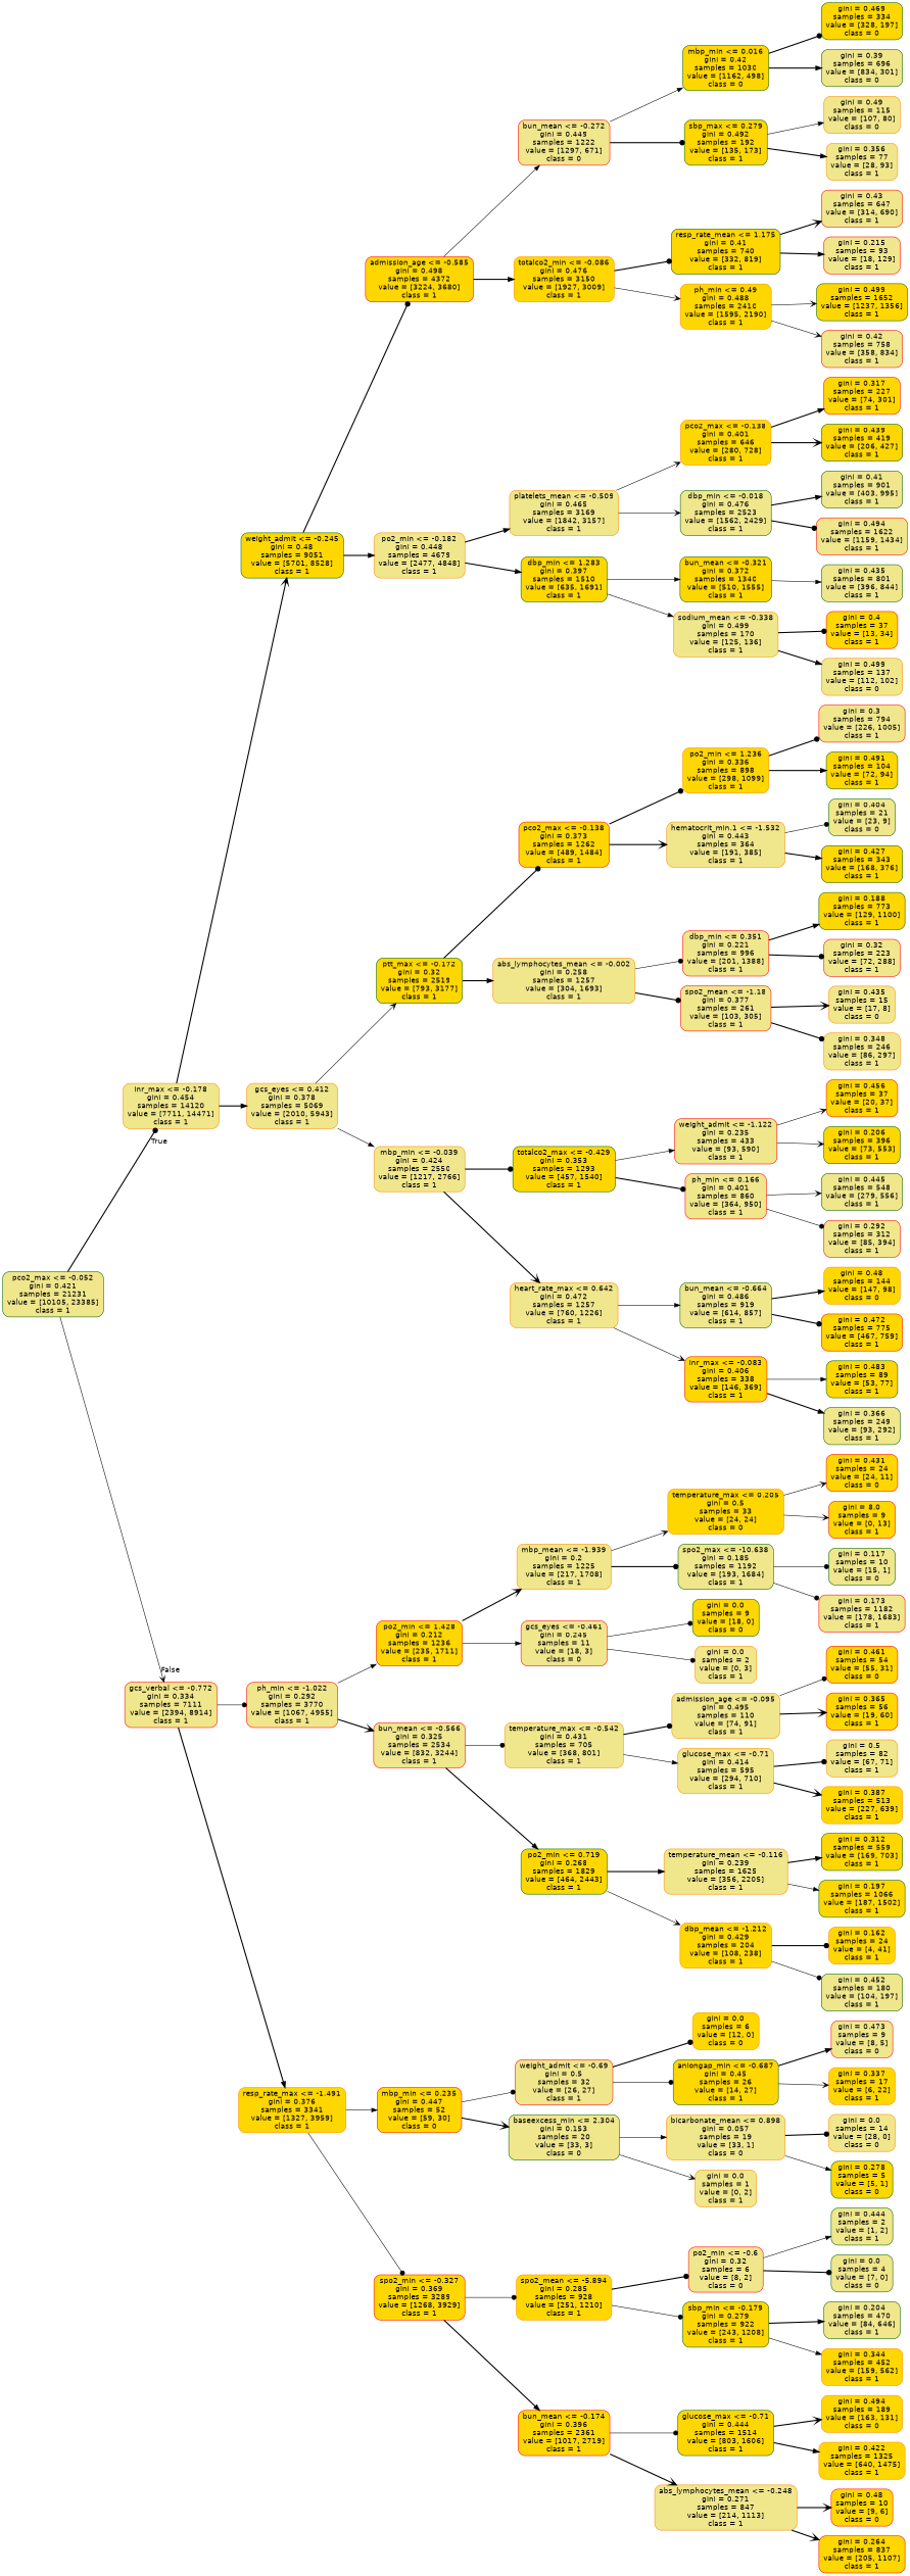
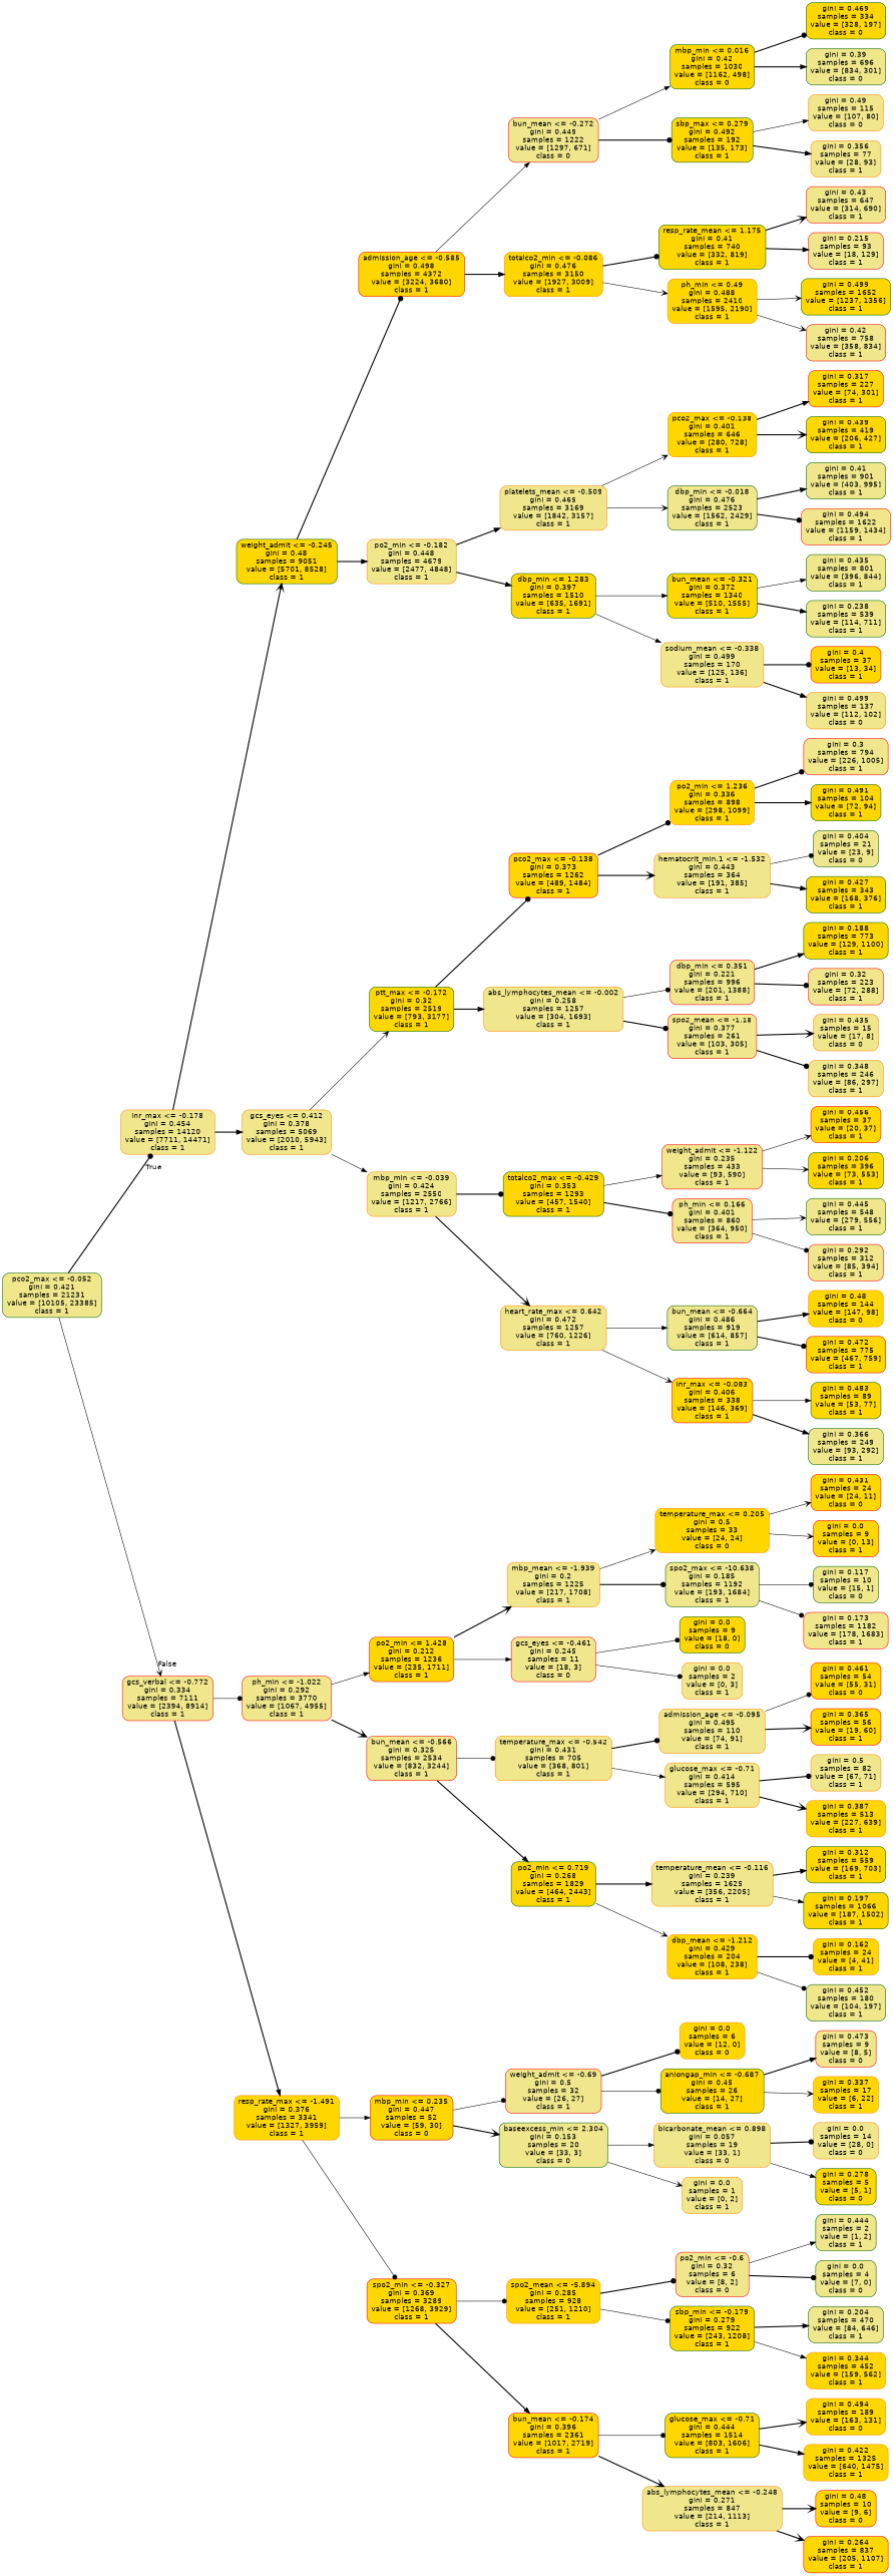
  digraph {
    rankdir=LR
    node [color=darkgreen fillcolor=khaki fontname=helvetica shape=box style="filled, rounded"]
    edge [arrowhead=normal fontname=helvetica style=bold]
    n1 [label="pco2_max <= -0.052\ngini = 0.421\nsamples = 21231\nvalue = [10105, 23385]\nclass = 1"]
    n2 [color=darkorange label="inr_max <= -0.178\ngini = 0.454\nsamples = 14120\nvalue = [7711, 14471]\nclass = 1"]
    n3 [color=red label="gcs_verbal <= -0.772\ngini = 0.334\nsamples = 7111\nvalue = [2394, 8914]\nclass = 1"]
    n4 [fillcolor=gold label="weight_admit <= -0.245\ngini = 0.48\nsamples = 9051\nvalue = [5701, 8528]\nclass = 1"]
    n5 [color=darkorange label="gcs_eyes <= 0.412\ngini = 0.378\nsamples = 5069\nvalue = [2010, 5943]\nclass = 1"]
    n6 [color=red label="ph_min <= -1.022\ngini = 0.292\nsamples = 3770\nvalue = [1067, 4955]\nclass = 1"]
    n7 [color=darkorange fillcolor=gold label="resp_rate_max <= -1.491\ngini = 0.376\nsamples = 3341\nvalue = [1327, 3959]\nclass = 1"]
    n8 [color=red fillcolor=gold label="admission_age <= -0.585\ngini = 0.498\nsamples = 4372\nvalue = [3224, 3680]\nclass = 1"]
    n9 [color=darkorange label="po2_min <= -0.182\ngini = 0.448\nsamples = 4679\nvalue = [2477, 4848]\nclass = 1"]
    n10 [fillcolor=gold label="ptt_max <= -0.172\ngini = 0.32\nsamples = 2519\nvalue = [793, 3177]\nclass = 1"]
    n11 [color=darkorange label="mbp_min <= -0.039\ngini = 0.424\nsamples = 2550\nvalue = [1217, 2766]\nclass = 1"]
    n12 [color=red label="bun_mean <= -0.272\ngini = 0.449\nsamples = 1222\nvalue = [1297, 671]\nclass = 0"]
    n13 [color=darkorange fillcolor=gold label="totalco2_min <= -0.086\ngini = 0.476\nsamples = 3150\nvalue = [1927, 3009]\nclass = 1"]
    n14 [color=darkorange label="platelets_mean <= -0.509\ngini = 0.465\nsamples = 3169\nvalue = [1842, 3157]\nclass = 1"]
    n15 [fillcolor=gold label="dbp_min <= 1.283\ngini = 0.397\nsamples = 1510\nvalue = [635, 1691]\nclass = 1"]
    n16 [fillcolor=gold label="mbp_min <= 0.016\ngini = 0.42\nsamples = 1030\nvalue = [1162, 498]\nclass = 0"]
    n17 [fillcolor=gold label="sbp_max <= 0.279\ngini = 0.492\nsamples = 192\nvalue = [135, 173]\nclass = 1"]
    n18 [fillcolor=gold label="resp_rate_mean <= 1.175\ngini = 0.41\nsamples = 740\nvalue = [332, 819]\nclass = 1"]
    n19 [color=darkorange fillcolor=gold label="ph_min <= 0.49\ngini = 0.488\nsamples = 2410\nvalue = [1595, 2190]\nclass = 1"]
    n20 [fillcolor=gold label="gini = 0.469\nsamples = 334\nvalue = [328, 197]\nclass = 0"]
    n21 [label="gini = 0.39\nsamples = 696\nvalue = [834, 301]\nclass = 0"]
    n22 [color=darkorange label="gini = 0.49\nsamples = 115\nvalue = [107, 80]\nclass = 0"]
    n23 [color=darkorange label="gini = 0.356\nsamples = 77\nvalue = [28, 93]\nclass = 1"]
    n24 [color=red label="gini = 0.43\nsamples = 647\nvalue = [314, 690]\nclass = 1"]
    n25 [color=red label="gini = 0.215\nsamples = 93\nvalue = [18, 129]\nclass = 1"]
    n26 [fillcolor=gold label="gini = 0.499\nsamples = 1652\nvalue = [1237, 1356]\nclass = 1"]
    n27 [color=red label="gini = 0.42\nsamples = 758\nvalue = [358, 834]\nclass = 1"]
    n28 [color=darkorange fillcolor=gold label="pco2_max <= -0.138\ngini = 0.401\nsamples = 646\nvalue = [280, 728]\nclass = 1"]
    n29 [label="dbp_min <= -0.018\ngini = 0.476\nsamples = 2523\nvalue = [1562, 2429]\nclass = 1"]
    n30 [fillcolor=gold label="bun_mean <= -0.321\ngini = 0.372\nsamples = 1340\nvalue = [510, 1555]\nclass = 1"]
    n31 [color=darkorange label="sodium_mean <= -0.338\ngini = 0.499\nsamples = 170\nvalue = [125, 136]\nclass = 1"]
    n32 [color=red fillcolor=gold label="gini = 0.317\nsamples = 227\nvalue = [74, 301]\nclass = 1"]
    n33 [fillcolor=gold label="gini = 0.439\nsamples = 419\nvalue = [206, 427]\nclass = 1"]
    n34 [label="gini = 0.41\nsamples = 901\nvalue = [403, 995]\nclass = 1"]
    n35 [color=red label="gini = 0.494\nsamples = 1622\nvalue = [1159, 1434]\nclass = 1"]
    n36 [label="gini = 0.435\nsamples = 801\nvalue = [396, 844]\nclass = 1"]
+   n37 [label="gini = 0.238\nsamples = 539\nvalue = [114, 711]\nclass = 1"]
    n38 [color=red fillcolor=gold label="gini = 0.4\nsamples = 37\nvalue = [13, 34]\nclass = 1"]
    n39 [color=darkorange label="gini = 0.499\nsamples = 137\nvalue = [112, 102]\nclass = 0"]
    n40 [color=red fillcolor=gold label="pco2_max <= -0.138\ngini = 0.373\nsamples = 1262\nvalue = [489, 1484]\nclass = 1"]
    n41 [color=darkorange label="abs_lymphocytes_mean <= -0.002\ngini = 0.258\nsamples = 1257\nvalue = [304, 1693]\nclass = 1"]
    n42 [fillcolor=gold label="totalco2_max <= -0.429\ngini = 0.353\nsamples = 1293\nvalue = [457, 1540]\nclass = 1"]
    n43 [color=darkorange label="heart_rate_max <= 0.642\ngini = 0.472\nsamples = 1257\nvalue = [760, 1226]\nclass = 1"]
    n44 [color=darkorange fillcolor=gold label="po2_min <= 1.236\ngini = 0.336\nsamples = 898\nvalue = [298, 1099]\nclass = 1"]
    n45 [color=darkorange label="hematocrit_min.1 <= -1.532\ngini = 0.443\nsamples = 364\nvalue = [191, 385]\nclass = 1"]
    n46 [color=red label="dbp_min <= 0.351\ngini = 0.221\nsamples = 996\nvalue = [201, 1388]\nclass = 1"]
    n47 [color=red label="spo2_mean <= -1.18\ngini = 0.377\nsamples = 261\nvalue = [103, 305]\nclass = 1"]
    n48 [color=red label="gini = 0.3\nsamples = 794\nvalue = [226, 1005]\nclass = 1"]
    n49 [fillcolor=gold label="gini = 0.491\nsamples = 104\nvalue = [72, 94]\nclass = 1"]
    n50 [label="gini = 0.404\nsamples = 21\nvalue = [23, 9]\nclass = 0"]
    n51 [fillcolor=gold label="gini = 0.427\nsamples = 343\nvalue = [168, 376]\nclass = 1"]
    n52 [fillcolor=gold label="gini = 0.188\nsamples = 773\nvalue = [129, 1100]\nclass = 1"]
    n53 [color=red label="gini = 0.32\nsamples = 223\nvalue = [72, 288]\nclass = 1"]
    n54 [color=darkorange label="gini = 0.435\nsamples = 15\nvalue = [17, 8]\nclass = 0"]
    n55 [color=darkorange label="gini = 0.348\nsamples = 246\nvalue = [86, 297]\nclass = 1"]
    n56 [color=red label="weight_admit <= -1.122\ngini = 0.235\nsamples = 433\nvalue = [93, 590]\nclass = 1"]
    n57 [color=red label="ph_min <= 0.166\ngini = 0.401\nsamples = 860\nvalue = [364, 950]\nclass = 1"]
    n58 [label="bun_mean <= -0.664\ngini = 0.486\nsamples = 919\nvalue = [614, 857]\nclass = 1"]
    n59 [color=red fillcolor=gold label="inr_max <= -0.083\ngini = 0.406\nsamples = 338\nvalue = [146, 369]\nclass = 1"]
    n60 [color=red fillcolor=gold label="gini = 0.456\nsamples = 37\nvalue = [20, 37]\nclass = 1"]
    n61 [fillcolor=gold label="gini = 0.206\nsamples = 396\nvalue = [73, 553]\nclass = 1"]
    n62 [label="gini = 0.445\nsamples = 548\nvalue = [279, 556]\nclass = 1"]
    n63 [color=red label="gini = 0.292\nsamples = 312\nvalue = [85, 394]\nclass = 1"]
    n64 [color=darkorange fillcolor=gold label="gini = 0.48\nsamples = 144\nvalue = [147, 98]\nclass = 0"]
    n65 [color=red fillcolor=gold label="gini = 0.472\nsamples = 775\nvalue = [467, 759]\nclass = 1"]
    n66 [fillcolor=gold label="gini = 0.483\nsamples = 89\nvalue = [53, 77]\nclass = 1"]
    n67 [label="gini = 0.366\nsamples = 249\nvalue = [93, 292]\nclass = 1"]
    n68 [color=red fillcolor=gold label="po2_min <= 1.428\ngini = 0.212\nsamples = 1236\nvalue = [235, 1711]\nclass = 1"]
    n69 [color=red label="bun_mean <= -0.566\ngini = 0.325\nsamples = 2534\nvalue = [832, 3244]\nclass = 1"]
    n70 [color=red fillcolor=gold label="mbp_min <= 0.235\ngini = 0.447\nsamples = 52\nvalue = [59, 30]\nclass = 0"]
    n71 [color=red fillcolor=gold label="spo2_min <= -0.327\ngini = 0.369\nsamples = 3289\nvalue = [1268, 3929]\nclass = 1"]
    n72 [color=darkorange label="mbp_mean <= -1.939\ngini = 0.2\nsamples = 1225\nvalue = [217, 1708]\nclass = 1"]
    n73 [color=red label="gcs_eyes <= -0.461\ngini = 0.245\nsamples = 11\nvalue = [18, 3]\nclass = 0"]
    n74 [color=darkorange label="temperature_max <= -0.542\ngini = 0.431\nsamples = 705\nvalue = [368, 801]\nclass = 1"]
    n75 [fillcolor=gold label="po2_min <= 0.719\ngini = 0.268\nsamples = 1829\nvalue = [464, 2443]\nclass = 1"]
    n76 [color=darkorange fillcolor=gold label="temperature_max <= 0.205\ngini = 0.5\nsamples = 33\nvalue = [24, 24]\nclass = 0"]
    n77 [label="spo2_max <= -10.638\ngini = 0.185\nsamples = 1192\nvalue = [193, 1684]\nclass = 1"]
    n78 [fillcolor=gold label="gini = 0.0\nsamples = 9\nvalue = [18, 0]\nclass = 0"]
    n79 [color=darkorange label="gini = 0.0\nsamples = 2\nvalue = [0, 3]\nclass = 1"]
    n80 [color=red fillcolor=gold label="gini = 0.431\nsamples = 24\nvalue = [24, 11]\nclass = 0"]
-   n81 [color=red fillcolor=gold label="gini = 8.0\nsamples = 9\nvalue = [0, 13]\nclass = 1"]
+   n81 [color=red fillcolor=gold label="gini = 0.0\nsamples = 9\nvalue = [0, 13]\nclass = 1"]
    n82 [label="gini = 0.117\nsamples = 10\nvalue = [15, 1]\nclass = 0"]
    n83 [color=red label="gini = 0.173\nsamples = 1182\nvalue = [178, 1683]\nclass = 1"]
    n84 [color=darkorange label="admission_age <= -0.095\ngini = 0.495\nsamples = 110\nvalue = [74, 91]\nclass = 1"]
    n85 [color=darkorange label="glucose_max <= -0.71\ngini = 0.414\nsamples = 595\nvalue = [294, 710]\nclass = 1"]
    n86 [color=darkorange label="temperature_mean <= -0.116\ngini = 0.239\nsamples = 1625\nvalue = [356, 2205]\nclass = 1"]
    n87 [color=darkorange fillcolor=gold label="dbp_mean <= -1.212\ngini = 0.429\nsamples = 204\nvalue = [108, 238]\nclass = 1"]
    n88 [color=red fillcolor=gold label="gini = 0.461\nsamples = 54\nvalue = [55, 31]\nclass = 0"]
    n89 [color=red fillcolor=gold label="gini = 0.365\nsamples = 56\nvalue = [19, 60]\nclass = 1"]
    n90 [color=darkorange label="gini = 0.5\nsamples = 82\nvalue = [67, 71]\nclass = 1"]
    n91 [color=darkorange fillcolor=gold label="gini = 0.387\nsamples = 513\nvalue = [227, 639]\nclass = 1"]
    n92 [fillcolor=gold label="gini = 0.312\nsamples = 559\nvalue = [169, 703]\nclass = 1"]
    n93 [fillcolor=gold label="gini = 0.197\nsamples = 1066\nvalue = [187, 1502]\nclass = 1"]
    n94 [color=darkorange fillcolor=gold label="gini = 0.162\nsamples = 24\nvalue = [4, 41]\nclass = 1"]
    n95 [label="gini = 0.452\nsamples = 180\nvalue = [104, 197]\nclass = 1"]
    n96 [color=red label="weight_admit <= -0.69\ngini = 0.5\nsamples = 32\nvalue = [26, 27]\nclass = 1"]
    n97 [label="baseexcess_min <= 2.304\ngini = 0.153\nsamples = 20\nvalue = [33, 3]\nclass = 0"]
    n98 [color=darkorange fillcolor=gold label="spo2_mean <= -5.894\ngini = 0.285\nsamples = 928\nvalue = [251, 1210]\nclass = 1"]
    n99 [color=red fillcolor=gold label="bun_mean <= -0.174\ngini = 0.396\nsamples = 2361\nvalue = [1017, 2719]\nclass = 1"]
    n100 [color=darkorange fillcolor=gold label="gini = 0.0\nsamples = 6\nvalue = [12, 0]\nclass = 0"]
    n101 [fillcolor=gold label="aniongap_min <= -0.687\ngini = 0.45\nsamples = 26\nvalue = [14, 27]\nclass = 1"]
    n102 [color=darkorange label="bicarbonate_mean <= 0.898\ngini = 0.057\nsamples = 19\nvalue = [33, 1]\nclass = 0"]
    n103 [color=darkorange label="gini = 0.0\nsamples = 1\nvalue = [0, 2]\nclass = 1"]
    n104 [color=red label="gini = 0.473\nsamples = 9\nvalue = [8, 5]\nclass = 0"]
    n105 [color=darkorange fillcolor=gold label="gini = 0.337\nsamples = 17\nvalue = [6, 22]\nclass = 1"]
    n106 [color=darkorange label="gini = 0.0\nsamples = 14\nvalue = [28, 0]\nclass = 0"]
    n107 [fillcolor=gold label="gini = 0.278\nsamples = 5\nvalue = [5, 1]\nclass = 0"]
    n108 [color=red label="po2_min <= -0.6\ngini = 0.32\nsamples = 6\nvalue = [8, 2]\nclass = 0"]
    n109 [fillcolor=gold label="sbp_min <= -0.179\ngini = 0.279\nsamples = 922\nvalue = [243, 1208]\nclass = 1"]
    n110 [fillcolor=gold label="glucose_max <= -0.71\ngini = 0.444\nsamples = 1514\nvalue = [803, 1606]\nclass = 1"]
    n111 [color=darkorange label="abs_lymphocytes_mean <= -0.248\ngini = 0.271\nsamples = 847\nvalue = [214, 1113]\nclass = 1"]
    n112 [label="gini = 0.444\nsamples = 2\nvalue = [1, 2]\nclass = 1"]
    n113 [label="gini = 0.0\nsamples = 4\nvalue = [7, 0]\nclass = 0"]
    n114 [label="gini = 0.204\nsamples = 470\nvalue = [84, 646]\nclass = 1"]
    n115 [color=darkorange fillcolor=gold label="gini = 0.344\nsamples = 452\nvalue = [159, 562]\nclass = 1"]
    n116 [color=darkorange fillcolor=gold label="gini = 0.494\nsamples = 189\nvalue = [163, 131]\nclass = 0"]
    n117 [color=darkorange fillcolor=gold label="gini = 0.422\nsamples = 1325\nvalue = [640, 1475]\nclass = 1"]
    n118 [color=red fillcolor=gold label="gini = 0.48\nsamples = 10\nvalue = [9, 6]\nclass = 0"]
    n119 [color=red fillcolor=gold label="gini = 0.264\nsamples = 837\nvalue = [205, 1107]\nclass = 1"]
    n1 -> n2 [arrowhead=dot headlabel=True labelangle=45 labeldistance=2.5]
    n1 -> n3 [arrowhead=vee headlabel=False labelangle=-45 labeldistance=2.5 style=solid]
    n2 -> n4 [arrowhead=vee]
    n2 -> n5
    n3 -> n6 [arrowhead=dot style=solid]
    n3 -> n7
    n4 -> n8 [arrowhead=dot]
    n4 -> n9
    n5 -> n10 [arrowhead=vee style=solid]
    n5 -> n11 [style=solid]
    n6 -> n68 [style=solid]
    n6 -> n69 [arrowhead=vee]
    n7 -> n70 [style=solid]
    n7 -> n71 [arrowhead=dot style=solid]
    n8 -> n12 [style=solid]
    n8 -> n13
    n9 -> n14
    n9 -> n15
    n10 -> n40 [arrowhead=dot]
    n10 -> n41
    n11 -> n42 [arrowhead=dot]
    n11 -> n43 [arrowhead=vee]
    n12 -> n16 [style=solid]
    n12 -> n17 [arrowhead=dot]
    n13 -> n18 [arrowhead=dot]
    n13 -> n19 [arrowhead=vee style=solid]
    n14 -> n28 [arrowhead=vee style=solid]
    n14 -> n29 [arrowhead=vee style=solid]
    n15 -> n30 [style=solid]
    n15 -> n31 [style=solid]
    n16 -> n20 [arrowhead=dot]
    n16 -> n21
    n17 -> n22 [style=solid]
    n17 -> n23
    n18 -> n24 [arrowhead=vee]
    n18 -> n25
    n19 -> n26 [arrowhead=vee style=solid]
    n19 -> n27 [arrowhead=vee style=solid]
    n28 -> n32
    n28 -> n33 [arrowhead=vee]
    n29 -> n34
    n29 -> n35 [arrowhead=dot]
    n30 -> n36 [style=solid]
+   n30 -> n37
    n31 -> n38 [arrowhead=dot]
    n31 -> n39
    n40 -> n44 [arrowhead=dot]
    n40 -> n45 [arrowhead=vee]
    n41 -> n46 [arrowhead=dot style=solid]
    n41 -> n47 [arrowhead=dot]
    n42 -> n56 [style=solid]
    n42 -> n57 [arrowhead=dot]
    n43 -> n58 [style=solid]
    n43 -> n59 [arrowhead=vee style=solid]
    n44 -> n48 [arrowhead=dot]
    n44 -> n49
    n45 -> n50 [arrowhead=dot style=solid]
    n45 -> n51
    n46 -> n52
    n46 -> n53 [arrowhead=dot]
    n47 -> n54 [arrowhead=vee]
    n47 -> n55 [arrowhead=dot]
    n56 -> n60 [arrowhead=vee style=solid]
    n56 -> n61 [arrowhead=vee style=solid]
    n57 -> n62 [arrowhead=vee style=solid]
    n57 -> n63 [arrowhead=dot style=solid]
    n58 -> n64
    n58 -> n65 [arrowhead=dot]
    n59 -> n66 [style=solid]
    n59 -> n67
    n68 -> n72 [arrowhead=vee]
    n68 -> n73 [style=solid]
    n69 -> n74 [arrowhead=dot style=solid]
    n69 -> n75
    n70 -> n96 [arrowhead=dot style=solid]
    n70 -> n97 [arrowhead=vee]
    n71 -> n98 [arrowhead=dot style=solid]
    n71 -> n99
    n72 -> n76 [arrowhead=vee style=solid]
    n72 -> n77 [arrowhead=dot]
    n73 -> n78 [arrowhead=dot style=solid]
    n73 -> n79 [arrowhead=dot style=solid]
    n74 -> n84 [arrowhead=dot]
    n74 -> n85 [style=solid]
    n75 -> n86
    n75 -> n87 [arrowhead=vee style=solid]
    n76 -> n80 [arrowhead=vee style=solid]
    n76 -> n81 [arrowhead=vee style=solid]
    n77 -> n82 [arrowhead=dot style=solid]
    n77 -> n83 [arrowhead=dot style=solid]
    n84 -> n88 [arrowhead=dot style=solid]
    n84 -> n89 [arrowhead=vee]
    n85 -> n90 [arrowhead=dot]
    n85 -> n91 [arrowhead=vee]
    n86 -> n92
    n86 -> n93 [style=solid]
    n87 -> n94 [arrowhead=dot]
    n87 -> n95 [arrowhead=dot style=solid]
    n96 -> n100 [arrowhead=dot]
    n96 -> n101 [arrowhead=dot style=solid]
    n97 -> n102 [style=solid]
    n97 -> n103 [arrowhead=vee style=solid]
    n98 -> n108 [arrowhead=dot]
    n98 -> n109 [arrowhead=dot style=solid]
    n99 -> n110 [arrowhead=dot style=solid]
    n99 -> n111 [arrowhead=vee]
    n101 -> n104
    n101 -> n105 [arrowhead=vee style=solid]
    n102 -> n106 [arrowhead=dot]
    n102 -> n107 [style=solid]
    n108 -> n112 [style=solid]
    n108 -> n113 [arrowhead=dot]
    n109 -> n114
    n109 -> n115 [style=solid]
    n110 -> n116 [arrowhead=vee]
    n110 -> n117
    n111 -> n118 [arrowhead=vee]
    n111 -> n119 [arrowhead=vee]
  }
